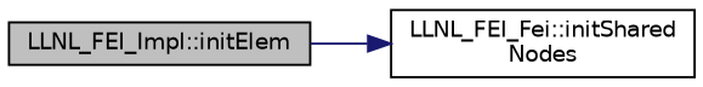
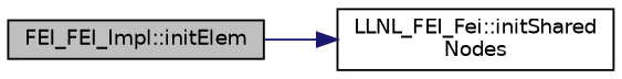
  digraph {
    rankdir=LR
    node [color=black fontname=Helvetica fontsize=10 shape=record style=filled]
-   n1 [fillcolor=grey75 fontcolor=black height=0.2 label="LLNL_FEI_Impl::initElem" width=0.4]
+   n1 [fillcolor=grey75 fontcolor=black height=0.2 label="FEI_FEI_Impl::initElem" width=0.4]
    n2 [fillcolor=white height=0.2 label="LLNL_FEI_Fei::initShared\lNodes" width=0.4]
    n1 -> n2 [color=midnightblue fontname=Helvetica fontsize=10 labelfontname=Helvetica labelfontsize=10 style=solid]
  }
